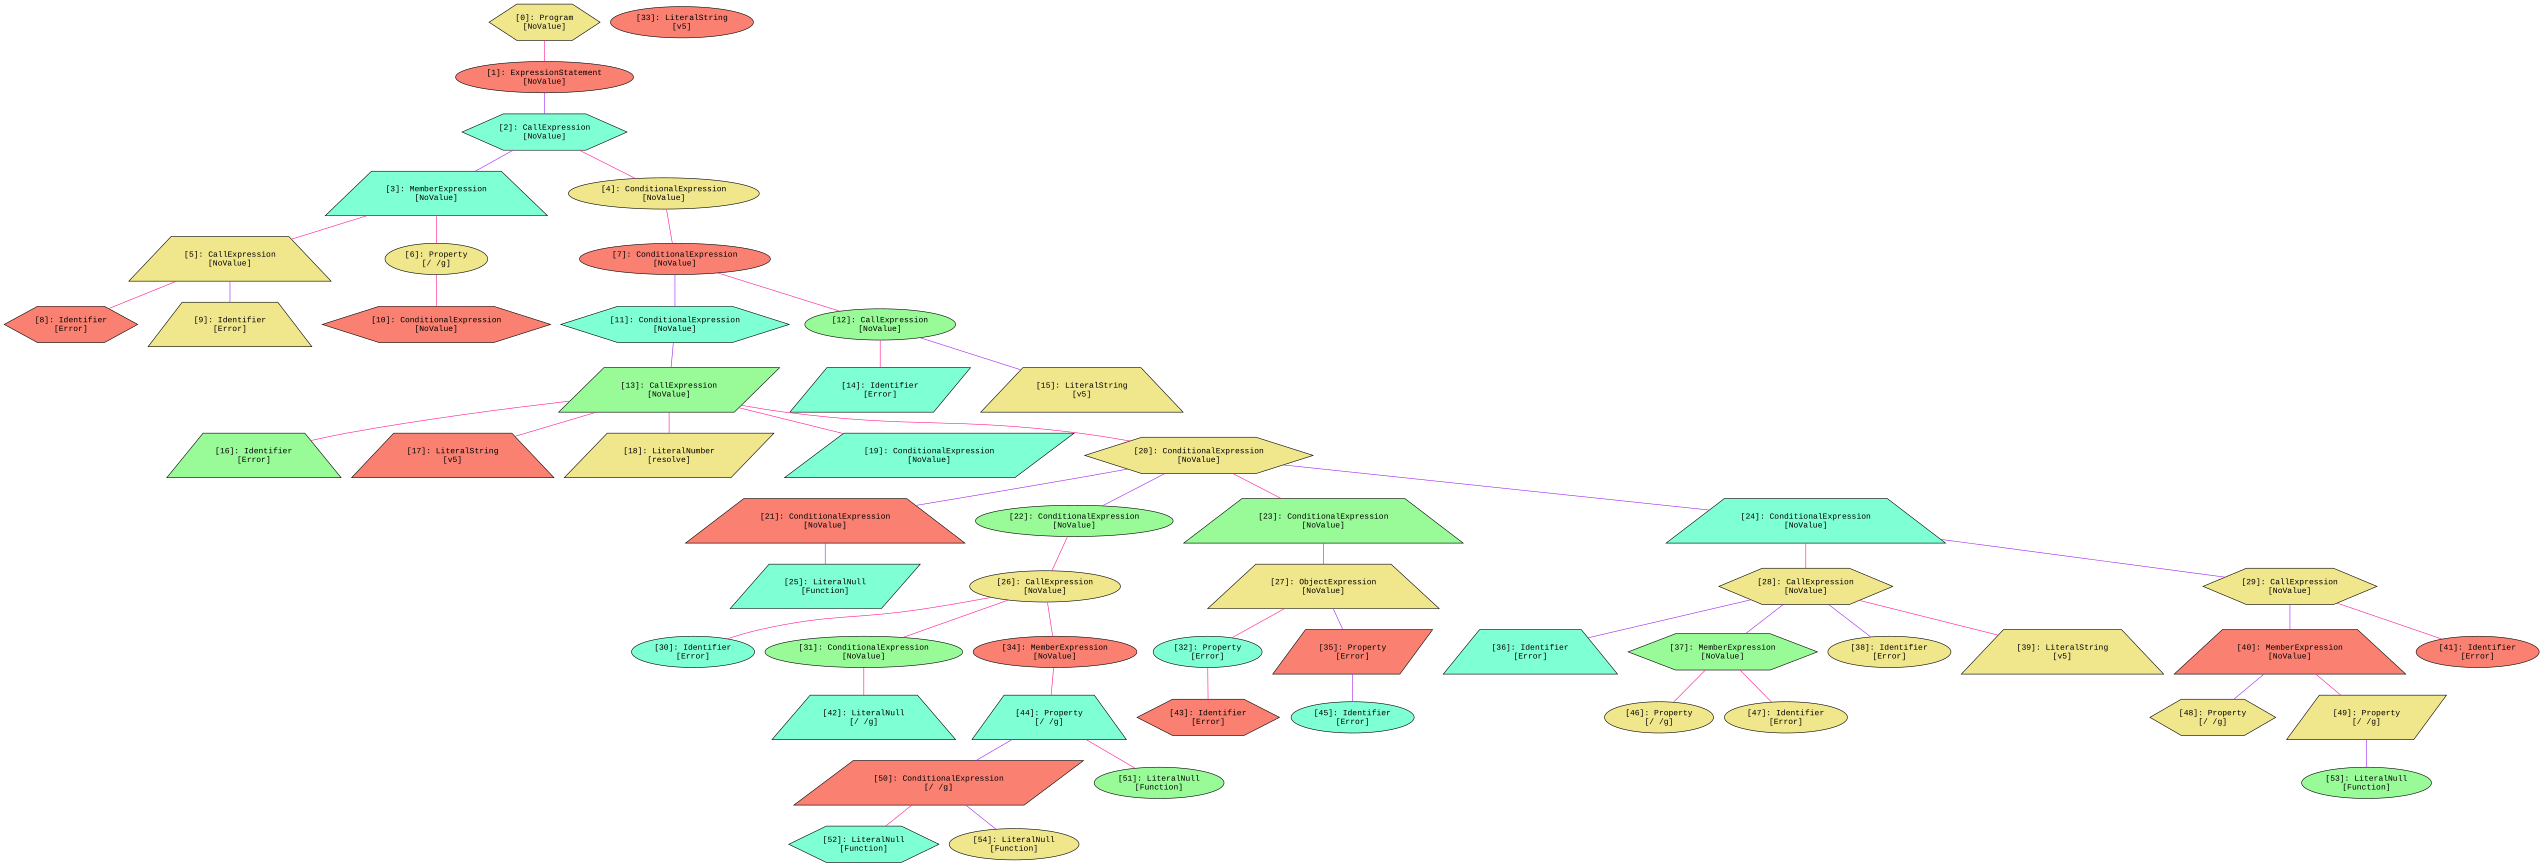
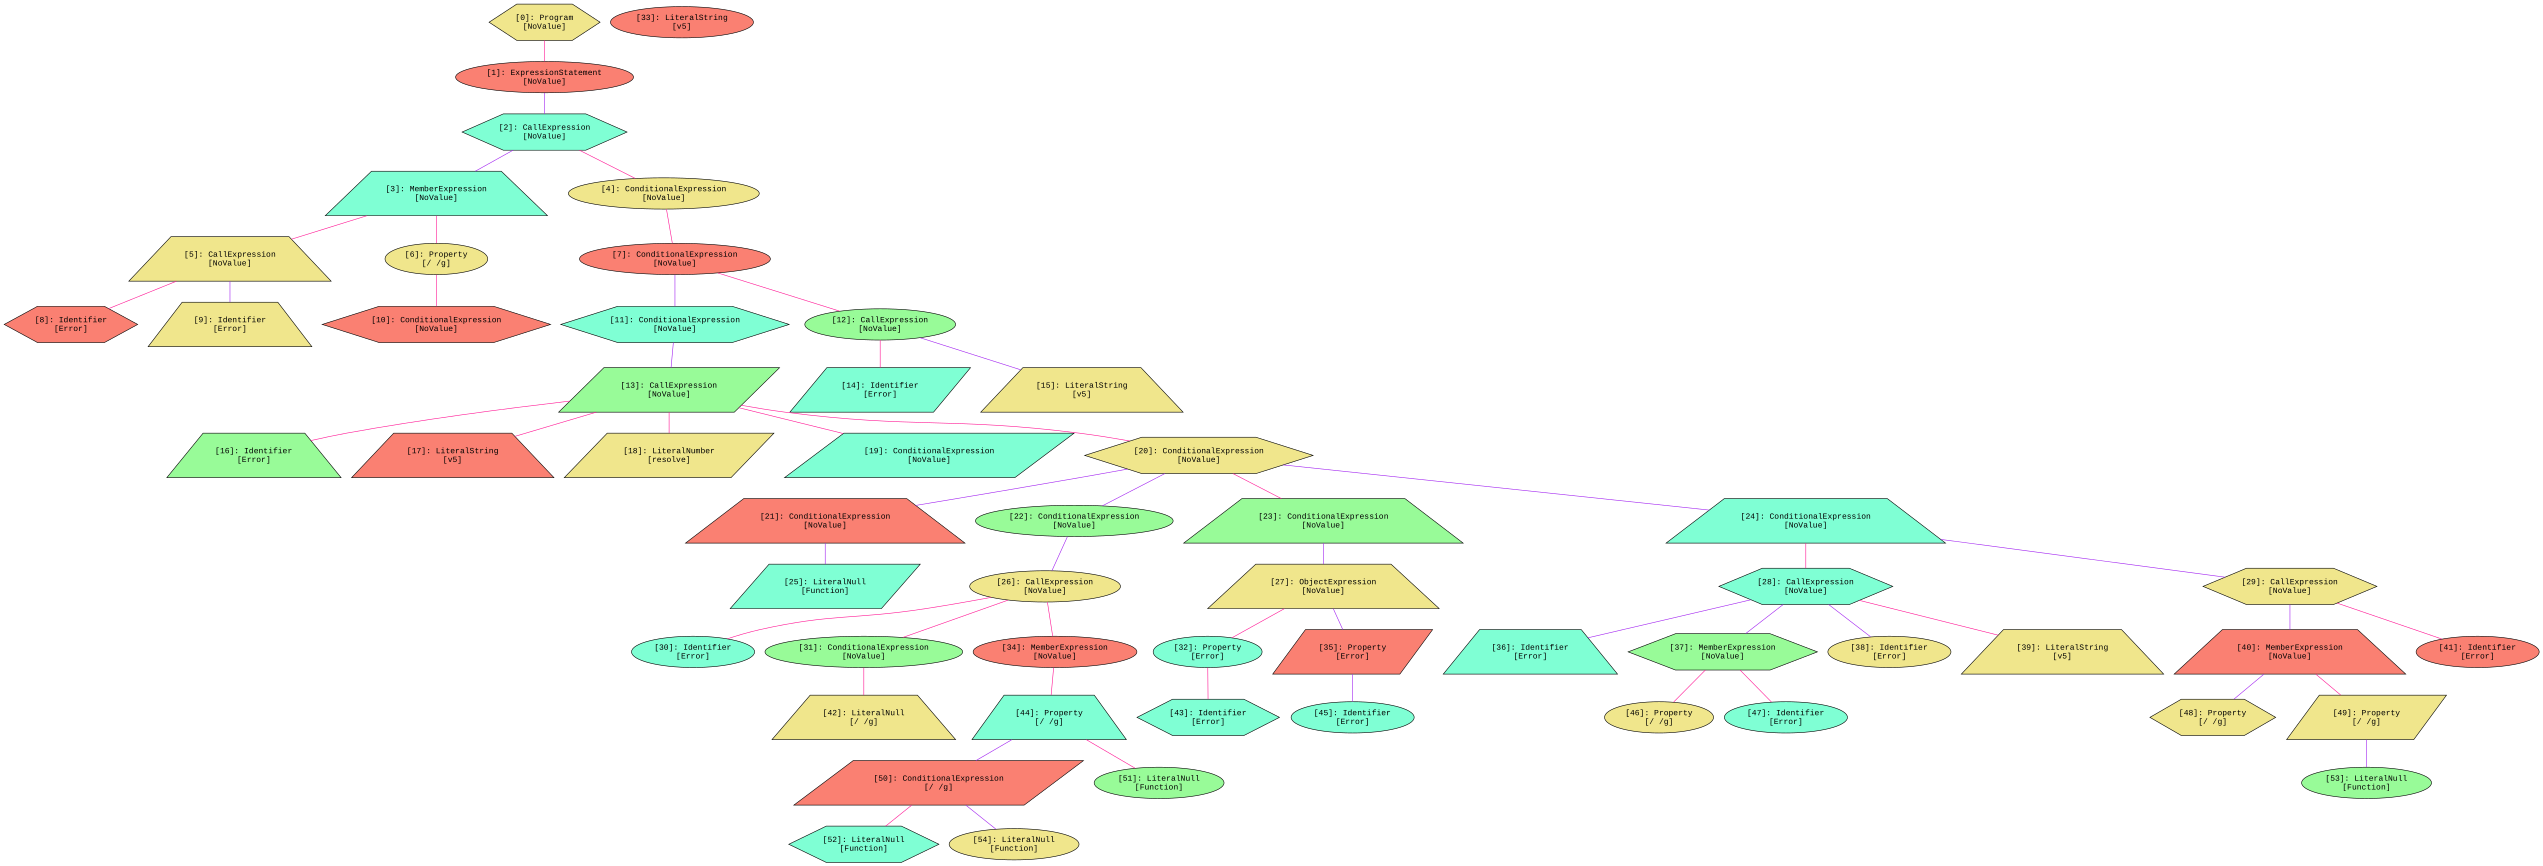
  graph {
    fontname="Liberation Mono"
    node [fillcolor=khaki fontname="Liberation Mono" shape=ellipse style=filled]
    edge [color=deeppink fontname="Liberation Mono"]
    n1 [label="[0]: Program\n[NoValue]" shape=hexagon]
    n2 [fillcolor=salmon label="[1]: ExpressionStatement\n[NoValue]"]
    n3 [fillcolor=aquamarine label="[2]: CallExpression\n[NoValue]" shape=hexagon]
    n4 [fillcolor=aquamarine label="[3]: MemberExpression\n[NoValue]" shape=trapezium]
    n5 [label="[4]: ConditionalExpression\n[NoValue]"]
    n6 [label="[5]: CallExpression\n[NoValue]" shape=trapezium]
    n7 [label="[6]: Property\n[/ /g]"]
    n8 [fillcolor=salmon label="[7]: ConditionalExpression\n[NoValue]"]
    n9 [fillcolor=salmon label="[8]: Identifier\n[Error]" shape=hexagon]
    n10 [label="[9]: Identifier\n[Error]" shape=trapezium]
    n11 [fillcolor=salmon label="[10]: ConditionalExpression\n[NoValue]" shape=hexagon]
    n12 [fillcolor=aquamarine label="[11]: ConditionalExpression\n[NoValue]" shape=hexagon]
    n13 [fillcolor=palegreen label="[12]: CallExpression\n[NoValue]"]
    n14 [fillcolor=palegreen label="[13]: CallExpression\n[NoValue]" shape=parallelogram]
    n15 [fillcolor=aquamarine label="[14]: Identifier\n[Error]" shape=parallelogram]
    n16 [label="[15]: LiteralString\n[v5]" shape=trapezium]
    n17 [fillcolor=palegreen label="[16]: Identifier\n[Error]" shape=trapezium]
    n18 [fillcolor=salmon label="[17]: LiteralString\n[v5]" shape=trapezium]
    n19 [label="[18]: LiteralNumber\n[resolve]" shape=parallelogram]
    n20 [fillcolor=aquamarine label="[19]: ConditionalExpression\n[NoValue]" shape=parallelogram]
    n21 [label="[20]: ConditionalExpression\n[NoValue]" shape=hexagon]
    n22 [fillcolor=salmon label="[21]: ConditionalExpression\n[NoValue]" shape=trapezium]
    n23 [fillcolor=palegreen label="[22]: ConditionalExpression\n[NoValue]"]
    n24 [fillcolor=palegreen label="[23]: ConditionalExpression\n[NoValue]" shape=trapezium]
    n25 [fillcolor=aquamarine label="[24]: ConditionalExpression\n[NoValue]" shape=trapezium]
    n26 [fillcolor=aquamarine label="[25]: LiteralNull\n[Function]" shape=parallelogram]
    n27 [label="[26]: CallExpression\n[NoValue]"]
    n28 [label="[27]: ObjectExpression\n[NoValue]" shape=trapezium]
-   n29 [label="[28]: CallExpression\n[NoValue]" shape=hexagon]
+   n29 [fillcolor=aquamarine label="[28]: CallExpression\n[NoValue]" shape=hexagon]
    n30 [label="[29]: CallExpression\n[NoValue]" shape=hexagon]
    n31 [fillcolor=aquamarine label="[30]: Identifier\n[Error]"]
    n32 [fillcolor=palegreen label="[31]: ConditionalExpression\n[NoValue]"]
    n33 [fillcolor=salmon label="[34]: MemberExpression\n[NoValue]"]
    n34 [fillcolor=aquamarine label="[32]: Property\n[Error]"]
    n35 [fillcolor=salmon label="[35]: Property\n[Error]" shape=parallelogram]
    n36 [fillcolor=aquamarine label="[36]: Identifier\n[Error]" shape=trapezium]
    n37 [fillcolor=palegreen label="[37]: MemberExpression\n[NoValue]" shape=hexagon]
    n38 [label="[38]: Identifier\n[Error]"]
    n39 [label="[39]: LiteralString\n[v5]" shape=trapezium]
    n40 [fillcolor=salmon label="[40]: MemberExpression\n[NoValue]" shape=trapezium]
    n41 [fillcolor=salmon label="[41]: Identifier\n[Error]"]
-   n42 [fillcolor=aquamarine label="[42]: LiteralNull\n[/ /g]" shape=trapezium]
+   n42 [label="[42]: LiteralNull\n[/ /g]" shape=trapezium]
    n43 [fillcolor=aquamarine label="[44]: Property\n[/ /g]" shape=trapezium]
-   n44 [fillcolor=salmon label="[43]: Identifier\n[Error]" shape=hexagon]
+   n44 [fillcolor=aquamarine label="[43]: Identifier\n[Error]" shape=hexagon]
    n45 [fillcolor=aquamarine label="[45]: Identifier\n[Error]"]
    n46 [label="[46]: Property\n[/ /g]"]
-   n47 [label="[47]: Identifier\n[Error]"]
+   n47 [fillcolor=aquamarine label="[47]: Identifier\n[Error]"]
    n48 [label="[48]: Property\n[/ /g]" shape=hexagon]
    n49 [label="[49]: Property\n[/ /g]" shape=parallelogram]
    n50 [fillcolor=salmon label="[33]: LiteralString\n[v5]"]
    n51 [fillcolor=salmon label="[50]: ConditionalExpression\n[/ /g]" shape=parallelogram]
    n52 [fillcolor=palegreen label="[51]: LiteralNull\n[Function]"]
    n53 [fillcolor=palegreen label="[53]: LiteralNull\n[Function]"]
    n54 [fillcolor=aquamarine label="[52]: LiteralNull\n[Function]" shape=hexagon]
    n55 [label="[54]: LiteralNull\n[Function]"]
    n1 -- n2
    n2 -- n3 [color=purple]
    n3 -- n4 [color=purple]
    n3 -- n5
    n4 -- n6
    n4 -- n7
    n5 -- n8
    n6 -- n9
    n6 -- n10 [color=purple]
    n7 -- n11
    n8 -- n12 [color=purple]
    n8 -- n13
    n12 -- n14 [color=purple]
    n13 -- n15
    n13 -- n16 [color=purple]
    n14 -- n17
    n14 -- n18
    n14 -- n19
    n14 -- n20
    n14 -- n21
    n21 -- n22 [color=purple]
    n21 -- n23 [color=purple]
    n21 -- n24
    n21 -- n25 [color=purple]
    n22 -- n26 [color=purple]
-   n23 -- n27
+   n23 -- n27 [color=purple]
    n24 -- n28 [color=purple]
    n25 -- n29
    n25 -- n30 [color=purple]
    n27 -- n31
    n27 -- n32
    n27 -- n33
    n28 -- n34
    n28 -- n35 [color=purple]
    n29 -- n36 [color=purple]
    n29 -- n37 [color=purple]
    n29 -- n38 [color=purple]
    n29 -- n39
    n30 -- n40 [color=purple]
    n30 -- n41
    n32 -- n42
    n33 -- n43
    n34 -- n44
    n35 -- n45 [color=purple]
    n37 -- n46
    n37 -- n47
    n40 -- n48 [color=purple]
    n40 -- n49
    n43 -- n51 [color=purple]
    n43 -- n52
    n49 -- n53 [color=purple]
    n51 -- n54
    n51 -- n55 [color=purple]
  }
